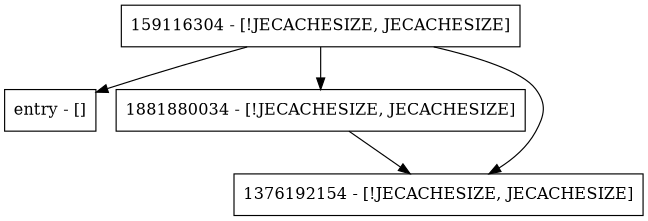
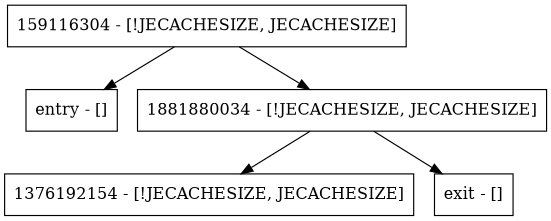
  digraph {
    node [shape=record]
    n1 [label="entry - []"]
    n2 [label="159116304 - [!JECACHESIZE, JECACHESIZE]"]
    n3 [label="1881880034 - [!JECACHESIZE, JECACHESIZE]"]
    n4 [label="1376192154 - [!JECACHESIZE, JECACHESIZE]"]
+   n5 [label="exit - []"]
    n2 -> n1
    n2 -> n3
-   n2 -> n4
    n3 -> n4
+   n3 -> n5
  }
